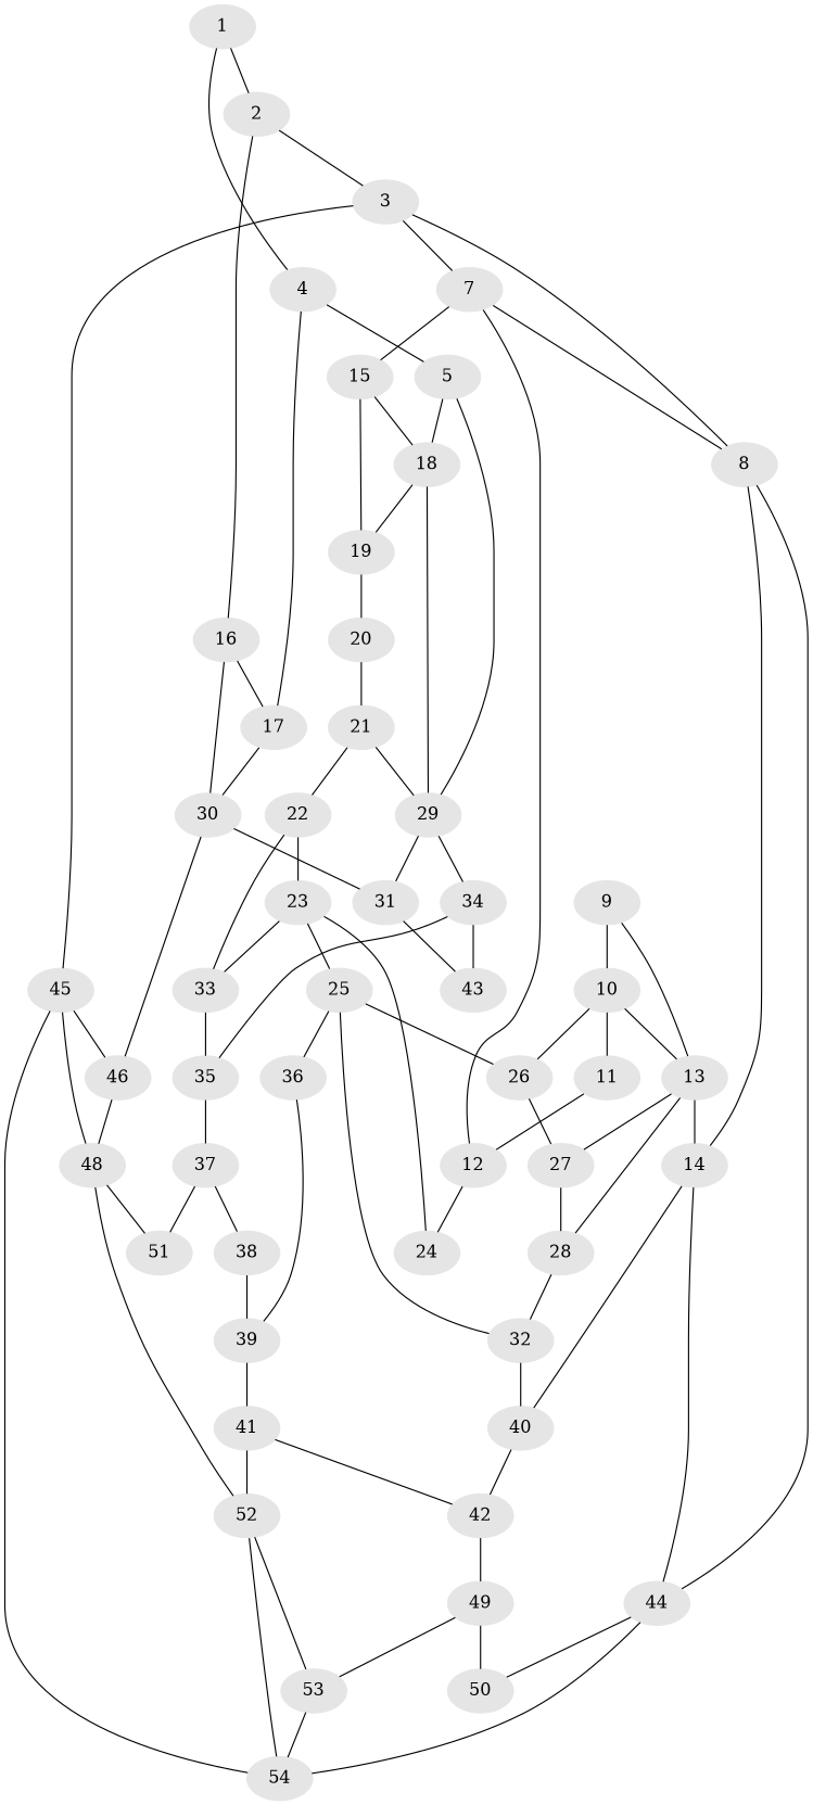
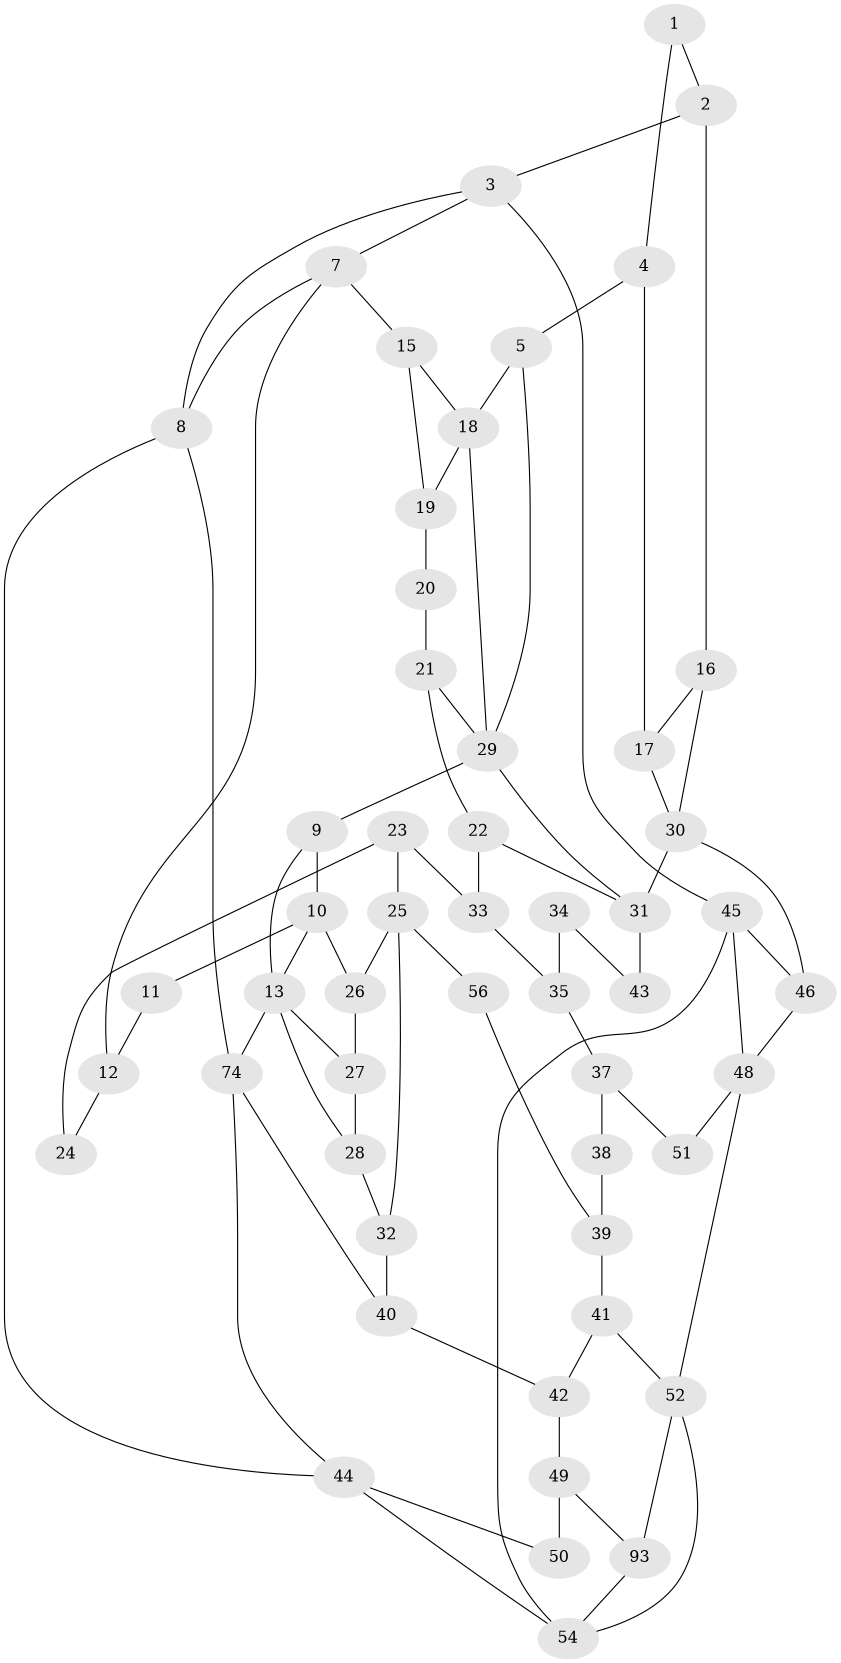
  graph {
    node [color=gray90 style=filled]
    edge [weight=1.0]
    1
    2
    4
    3
    16
    5
    17
    7
    8
    45
    30
    15
    12
-   14
+   14 [label=74]
    44
    46
    54
    48
    18
    29
    19
    31
    34
    24
    40
    50
    9
    10
    13
    11
    26
    27
    28
    32
    42
    20
    21
    22
    23
    33
    25
    35
-   36
+   36 [label=56]
    39
    43
    37
    38
    51
    41
    52
    49
-   53
+   53 [label=93]
    1 -- 2
    1 -- 4
    2 -- 3
    2 -- 16
    4 -- 5
    4 -- 17
    3 -- 7
    3 -- 8
    3 -- 45
    16 -- 17
    16 -- 30
    5 -- 18
    5 -- 29
    17 -- 30
    7 -- 8
    7 -- 15
    7 -- 12
    8 -- 14
    8 -- 44
    45 -- 46
    45 -- 54
    45 -- 48
    30 -- 46 [weight=2.0]
    30 -- 31 [weight=2.0]
    15 -- 18
    15 -- 19 [weight=2.0]
    12 -- 24
    14 -- 44
    14 -- 40
    44 -- 54
    44 -- 50
    46 -- 48
    48 -- 51
    48 -- 52 [weight=2.0]
    18 -- 29
    18 -- 19 [weight=2.0]
    29 -- 31
-   29 -- 34
+   29 -- 9
    19 -- 20 [weight=2.0]
    31 -- 43
    34 -- 35
    34 -- 43
    40 -- 42
    9 -- 10 [weight=2.0]
    9 -- 13
    10 -- 13
    10 -- 11 [weight=2.0]
    10 -- 26
    13 -- 14 [weight=2.0]
    13 -- 27
    13 -- 28
    11 -- 12
    26 -- 27
    27 -- 28
    28 -- 32
    32 -- 40
    42 -- 49
    20 -- 21
    21 -- 29
    21 -- 22
-   22 -- 23
+   22 -- 31
    22 -- 33
    23 -- 24 [weight=2.0]
    23 -- 33
    23 -- 25 [weight=2.0]
    33 -- 35
    25 -- 26
    25 -- 32
    25 -- 36 [weight=2.0]
    35 -- 37
    36 -- 39
    39 -- 41 [weight=2.0]
    37 -- 38 [weight=2.0]
    37 -- 51 [weight=2.0]
    38 -- 39 [weight=2.0]
    41 -- 42
    41 -- 52 [weight=2.0]
    52 -- 54
    52 -- 53
    49 -- 50 [weight=2.0]
    49 -- 53
    53 -- 54
  }
